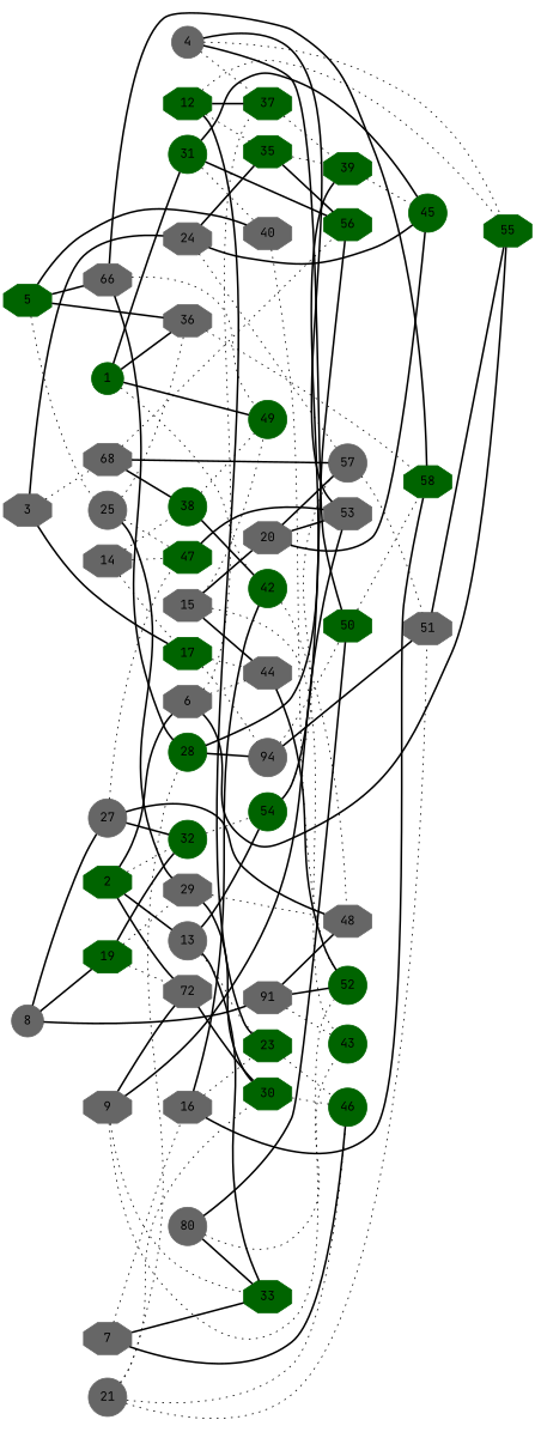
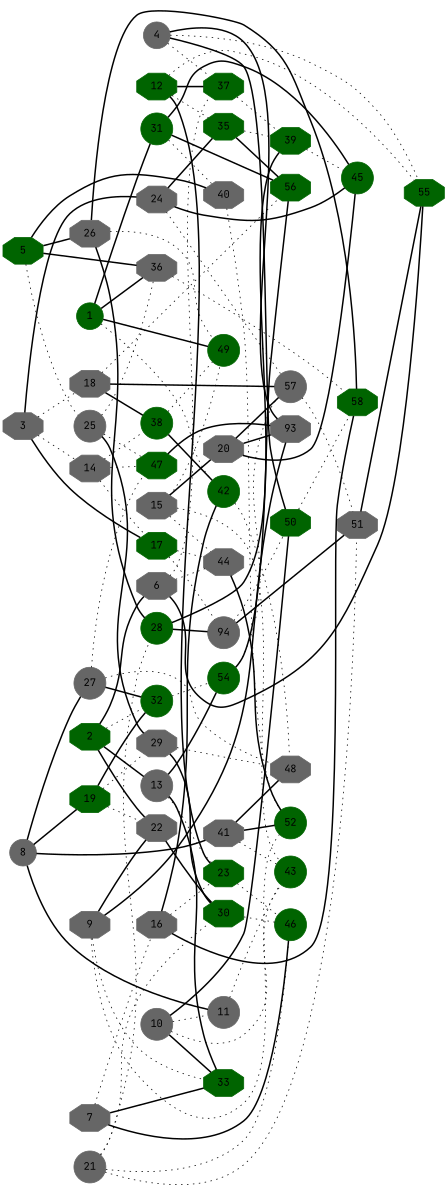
  graph {
    fontname="JetBrains Mono"
    rankdir=LR
    node [color=gray40 fontname="JetBrains Mono" shape=octagon style=filled]
    edge [fontname="JetBrains Mono" style=bold]
    1 [color=darkgreen shape=circle]
    31 [color=darkgreen shape=circle]
    36
    42 [color=darkgreen shape=circle]
    49 [color=darkgreen shape=circle]
    40
    56 [color=darkgreen]
    45 [color=darkgreen shape=circle]
    58 [color=darkgreen]
    48
    2 [color=darkgreen]
    6
    13 [shape=circle]
-   22 [label=72]
+   22
    32 [color=darkgreen shape=circle]
    37 [color=darkgreen]
    55 [color=darkgreen]
    44
    33 [color=darkgreen]
    23 [color=darkgreen]
    54 [color=darkgreen shape=circle]
    30 [color=darkgreen]
    3
    14
    17 [color=darkgreen]
-   18 [label=68]
+   18
    24
    38 [color=darkgreen shape=circle]
    47 [color=darkgreen]
    n30 [label=94 shape=circle]
    57 [shape=circle]
    35 [color=darkgreen]
    4 [shape=circle]
    50 [color=darkgreen]
-   53
+   53 [label=93]
    39 [color=darkgreen]
    5 [color=darkgreen]
    25 [shape=circle]
-   26 [label=66]
+   26
    29
    28 [color=darkgreen shape=circle]
    52 [color=darkgreen shape=circle]
    7
    16
    46 [color=darkgreen shape=circle]
+   11 [shape=circle]
    43 [color=darkgreen shape=circle]
    8 [shape=circle]
    19 [color=darkgreen]
    27 [shape=circle]
-   41 [label=91]
+   41
    9
-   10 [shape=circle label=80]
+   10 [shape=circle]
    12 [color=darkgreen]
    15
    20
    51
    21 [shape=circle]
    1 -- 31
    1 -- 36
    1 -- 42 [style=dotted]
    1 -- 49
    31 -- 40 [style=dotted]
    31 -- 56
    31 -- 45
    36 -- 58 [style=dotted]
    42 -- 48 [style=dotted]
    40 -- 52 [style=dotted]
    2 -- 6
    2 -- 13
    2 -- 22
    2 -- 32 [style=dotted]
    6 -- 37 [style=dotted]
    6 -- 55
    6 -- 44 [style=dotted]
    13 -- 33
    13 -- 23 [style=dotted]
    13 -- 54
    22 -- 30
    32 -- 54 [style=dotted]
    37 -- 39 [style=dotted]
    44 -- 52
    23 -- 46 [style=dotted]
    54 -- 56
    54 -- 57 [style=dotted]
    30 -- 46 [style=dotted]
+   3 -- 14 [style=dotted]
    3 -- 17
    3 -- 18 [style=dotted]
    3 -- 24
    14 -- 17 [style=dotted]
    14 -- 38 [style=dotted]
    14 -- 47 [style=dotted]
    17 -- 44 [style=dotted]
    17 -- n30 [style=dotted]
    18 -- 56 [style=dotted]
    18 -- 38
    18 -- 57
    24 -- 45
    24 -- 57 [style=dotted]
    24 -- 35
    38 -- 42
    38 -- 49 [style=dotted]
    47 -- 53
    n30 -- 50 [style=dotted]
    n30 -- 51
    57 -- 51 [style=dotted]
    35 -- 56
    35 -- 39 [style=dotted]
    4 -- 37 [style=dotted]
    4 -- 55 [style=dotted]
    4 -- 50
    4 -- 53
    50 -- 58 [style=dotted]
    39 -- 45 [style=dotted]
    5 -- 36
    5 -- 40
    5 -- 25 [style=dotted]
    5 -- 26
    25 -- 36 [style=dotted]
    25 -- 47 [style=dotted]
    25 -- 29
    26 -- 49 [style=dotted]
    26 -- 58
    26 -- 28
    29 -- 48 [style=dotted]
    29 -- 30
    28 -- n30
    28 -- 39
    7 -- 33
    7 -- 16 [style=dotted]
    7 -- 46
    16 -- 42
    16 -- 58
    16 -- 23 [style=dotted]
+   11 -- 43 [style=dotted]
+   8 -- 11
    8 -- 19
    8 -- 27
    8 -- 41
    19 -- 22 [style=dotted]
    19 -- 32
    19 -- 29 [style=dotted]
-   27 -- 48
+   27 -- 48 [style=dotted]
    27 -- 32
    27 -- 47 [style=dotted]
    41 -- 48
    41 -- 52
    41 -- 43 [style=dotted]
    9 -- 22
    9 -- 33 [style=dotted]
    9 -- 53
    9 -- 52 [style=dotted]
    10 -- 33
    10 -- 50
+   10 -- 11 [style=dotted]
    10 -- 43 [style=dotted]
    12 -- 37
    12 -- 55 [style=dotted]
    12 -- 23
    12 -- 35 [style=dotted]
    15 -- 49 [style=dotted]
-   15 -- 44
+   15 -- 44 [style=dotted]
    15 -- 43 [style=dotted]
    15 -- 20
    20 -- 45
    20 -- 57
    20 -- 53
    51 -- 55
    21 -- 30 [style=dotted]
    21 -- 28 [style=dotted]
    21 -- 46 [style=dotted]
    21 -- 51 [style=dotted]
  }
